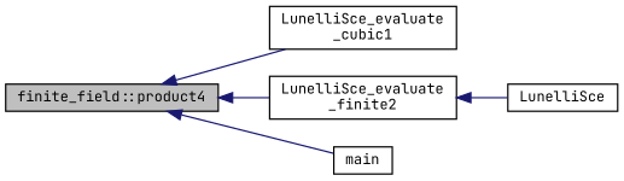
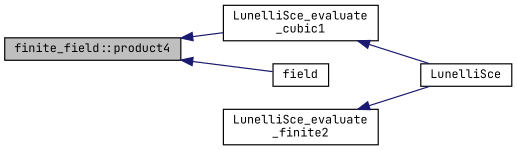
  digraph {
    fontname="JetBrains Mono"
    rankdir=LR
    node [color=black fillcolor=white fontname="JetBrains Mono" fontsize=10 shape=record style=filled]
    edge [color=midnightblue dir=back fontname="JetBrains Mono" fontsize=10 labelfontname=Helvetica labelfontsize=10 style=solid]
    n1 [fillcolor=grey75 fontcolor=black height=0.2 label="finite_field::product4" width=0.4]
    n2 [height=0.2 label="LunelliSce_evaluate\l_cubic1" width=0.4]
    n3 [height=0.2 label="LunelliSce_evaluate\l_finite2" width=0.4]
-   n4 [height=0.2 label=main width=0.4]
+   n4 [height=0.2 label=field width=0.4]
    n5 [height=0.2 label=LunelliSce width=0.4]
    n1 -> n2
-   n1 -> n3
    n1 -> n4
+   n2 -> n5
    n3 -> n5
  }
